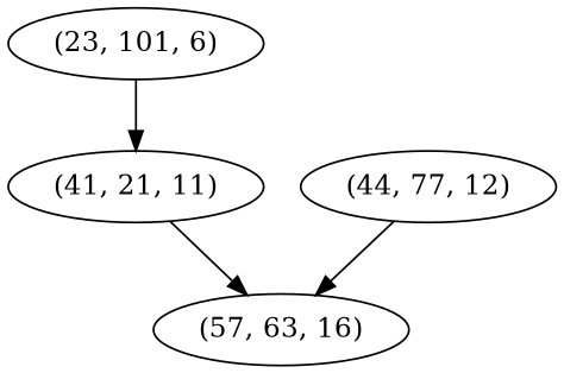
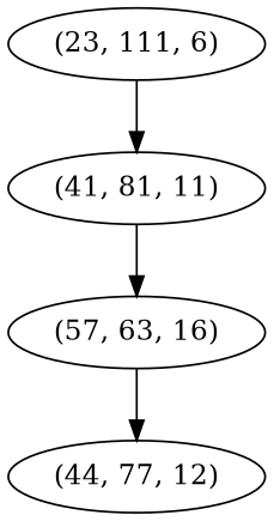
  digraph {
-   "(23, 111, 6)" [label="(23, 101, 6)"]
-   "(41, 81, 11)" [label="(41, 21, 11)"]
+   "(23, 111, 6)"
+   "(41, 81, 11)"
    "(57, 63, 16)"
    "(44, 77, 12)"
    "(23, 111, 6)" -> "(41, 81, 11)"
    "(41, 81, 11)" -> "(57, 63, 16)"
-   "(44, 77, 12)" -> "(57, 63, 16)"
+   "(57, 63, 16)" -> "(44, 77, 12)"
  }
